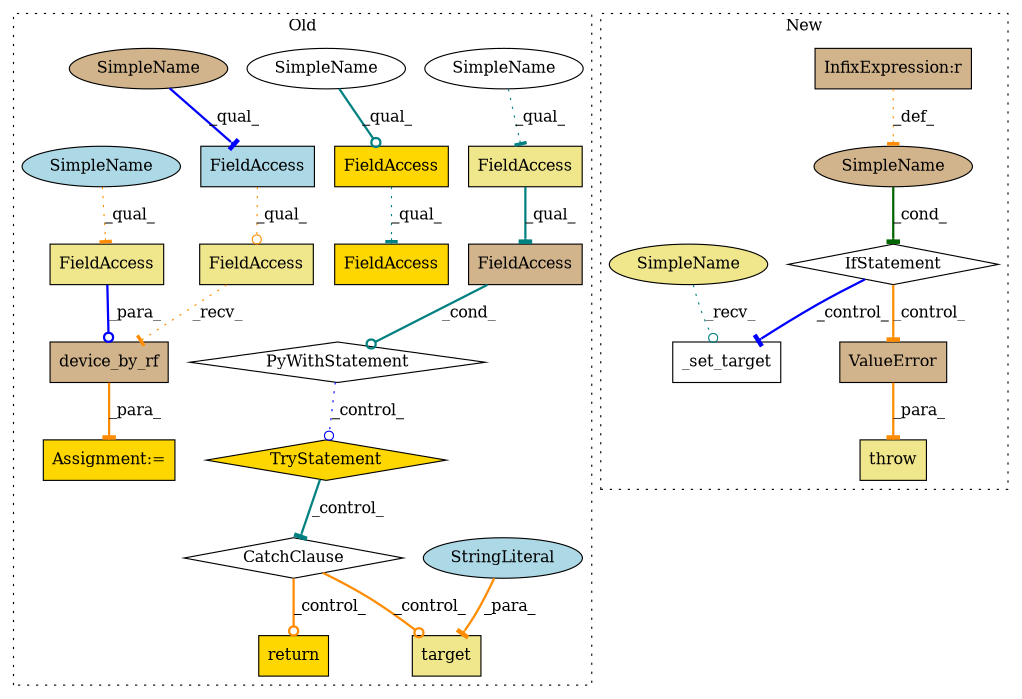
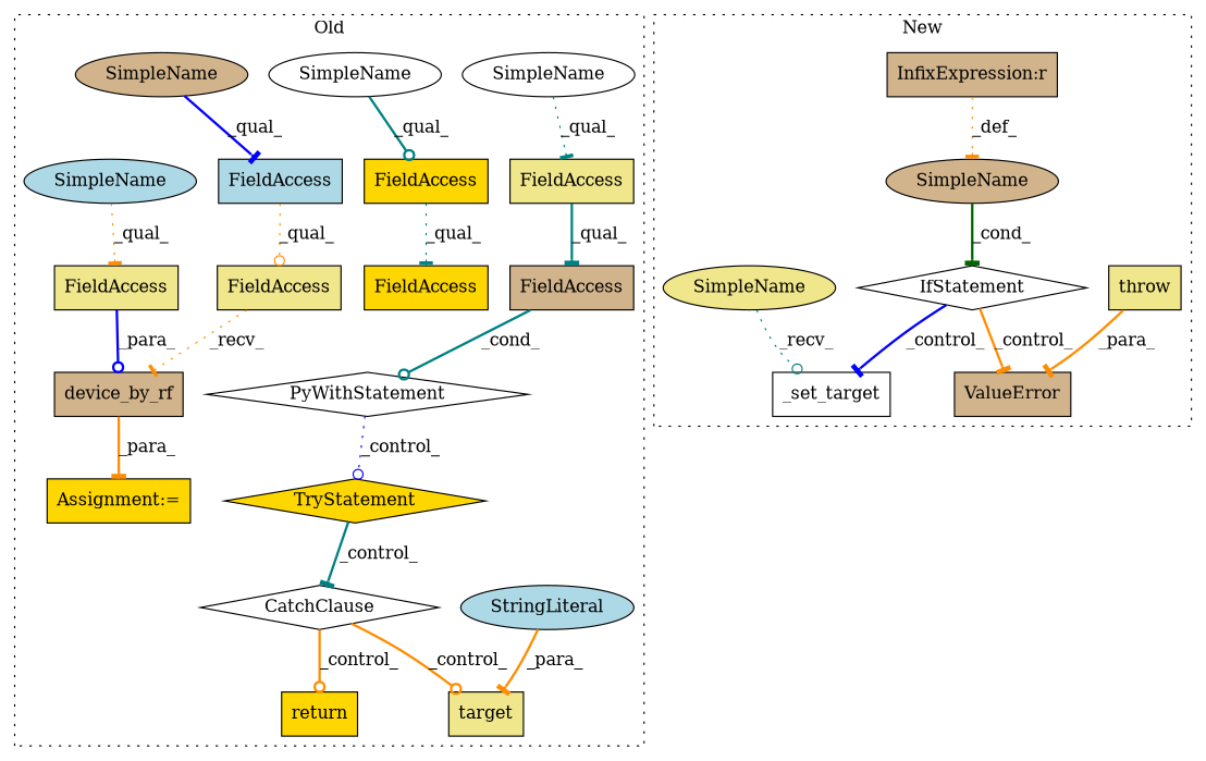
  digraph {
    node [a=22 fillcolor=khaki l=4 s=8556 shape=box style=filled]
    edge [arrowhead=tee color=darkorange style=bold]
    n1 [a=32 l="6,1" label=target s="8740,8777"]
    n2 [a=12 fillcolor=white l="13,2" label=CatchClause s="8673,8720" shape=diamond]
    n3 [a=104 fillcolor=white l="10,2" label=PyWithStatement s="8546,8578" shape=diamond]
    n4 [a=45 fillcolor=lightblue l=31 label=StringLiteral s=8746 shape=ellipse]
    n5 [a=54 fillcolor=gold label=TryStatement s=8588 shape=diamond]
    n6 [fillcolor=tan l=22 label=FieldAccess]
    n7 [l=16 label=FieldAccess]
    n8 [l=16 label=FieldAccess s=8033]
    n9 [fillcolor=gold l=16 label=FieldAccess s=8602]
    n10 [fillcolor=lightblue l=16 label=FieldAccess s=7998]
    n11 [fillcolor=gold l=21 label=FieldAccess s=8602]
    n12 [l=21 label=FieldAccess s=7998]
    n13 [a=32 fillcolor=tan l="13,1" label=device_by_rf s="8020,8049"]
    n14 [a=7 fillcolor=gold l=1 label="Assignment:=" s=8270]
    n15 [a=41 fillcolor=gold l=7 label=return s=8788]
    n16 [a=42 fillcolor=tan label=SimpleName s=7998 shape=ellipse]
    n17 [a=42 fillcolor=white label=SimpleName s=8602 shape=ellipse]
    n18 [a=42 fillcolor=white label=SimpleName shape=ellipse]
    n19 [a=42 fillcolor=lightblue label=SimpleName s=8033 shape=ellipse]
    n20 [a=32 fillcolor=white l="12,1" label=_set_target s="7251,7293"]
    n21 [a=42 fillcolor=tan label=SimpleName shape=ellipse l="" s=""]
    n22 [a=53 l=6 label=throw s=7316]
    n23 [a=27 fillcolor=tan label="InfixExpression:r" s=7013]
    n24 [a=25 fillcolor=white l="4,2" label=IfStatement s="6998,7028" shape=diamond]
    n25 [a=32 fillcolor=tan l=12 label=ValueError s=7322]
    n26 [a=42 label=SimpleName s=7246 shape=ellipse]
    subgraph cluster_1 {
      label=Old
      style=dotted
      n1
      n2
      n3
      n4
      n5
      n6
      n7
      n8
      n9
      n10
      n11
      n12
      n13
      n14
      n15
      n16
      n17
      n18
      n19
    }
    subgraph cluster_2 {
      label=New
      style=dotted
      n20
      n21
      n22
      n23
      n24
      n25
      n26
    }
    n2 -> n1 [arrowhead=odot label=_control_]
    n2 -> n15 [arrowhead=odot label=_control_]
    n3 -> n5 [arrowhead=odot color=blue label=_control_ style=dotted]
    n4 -> n1 [label=_para_]
    n5 -> n2 [color=teal label=_control_]
    n6 -> n3 [arrowhead=odot color=teal label=_cond_]
    n7 -> n6 [color=teal label=_qual_]
    n8 -> n13 [arrowhead=odot color=blue label=_para_]
    n9 -> n11 [color=teal label=_qual_ style=dotted]
    n10 -> n12 [arrowhead=odot label=_qual_ style=dotted]
    n12 -> n13 [label=_recv_ style=dotted]
    n13 -> n14 [label=_para_]
    n16 -> n10 [color=blue label=_qual_]
    n17 -> n9 [arrowhead=odot color=teal label=_qual_]
    n18 -> n7 [color=teal label=_qual_ style=dotted]
    n19 -> n8 [label=_qual_ style=dotted]
    n21 -> n24 [color=darkgreen label=_cond_]
    n23 -> n21 [label=_def_ style=dotted]
    n24 -> n20 [color=blue label=_control_]
    n24 -> n25 [label=_control_]
-   n25 -> n22 [label=_para_]
+   n22 -> n25 [label=_para_]
    n26 -> n20 [arrowhead=odot color=teal label=_recv_ style=dotted]
  }
